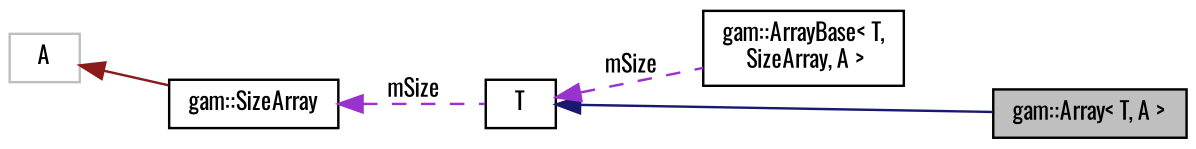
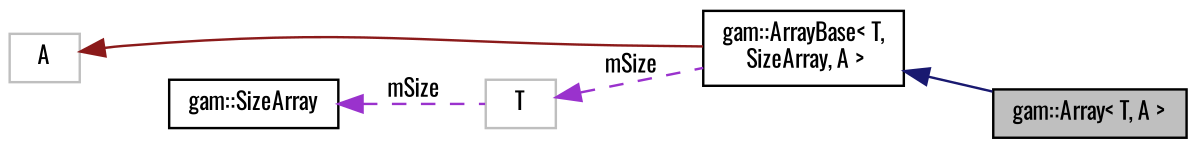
  digraph {
    fontname=Oswald
    rankdir=LR
    node [color=black fontname=Oswald fontsize=10 shape=record]
    edge [color=darkorchid3 dir=back fontname=Oswald fontsize=10 labelfontname="FreeSans.ttf" labelfontsize=10 style=solid]
    n1 [fillcolor=grey75 fontcolor=black height=0.2 label="gam::Array\< T, A \>" style=filled width=0.4]
    n2 [height=0.2 label="gam::ArrayBase\< T,\l SizeArray, A \>" width=0.4]
    n3 [color=grey75 height=0.2 label=A width=0.4]
    n4 [height=0.2 label="gam::SizeArray" width=0.4]
-   n5 [height=0.2 label=T width=0.4]
-   n5 -> n1 [color=midnightblue]
-   n3 -> n4 [color=firebrick4]
+   n5 [color=grey75 height=0.2 label=T width=0.4]
+   n2 -> n1 [color=midnightblue]
+   n3 -> n2 [color=firebrick4]
    n4 -> n5 [label=" mSize" style=dashed]
    n5 -> n2 [label=" mSize" style=dashed]
  }
